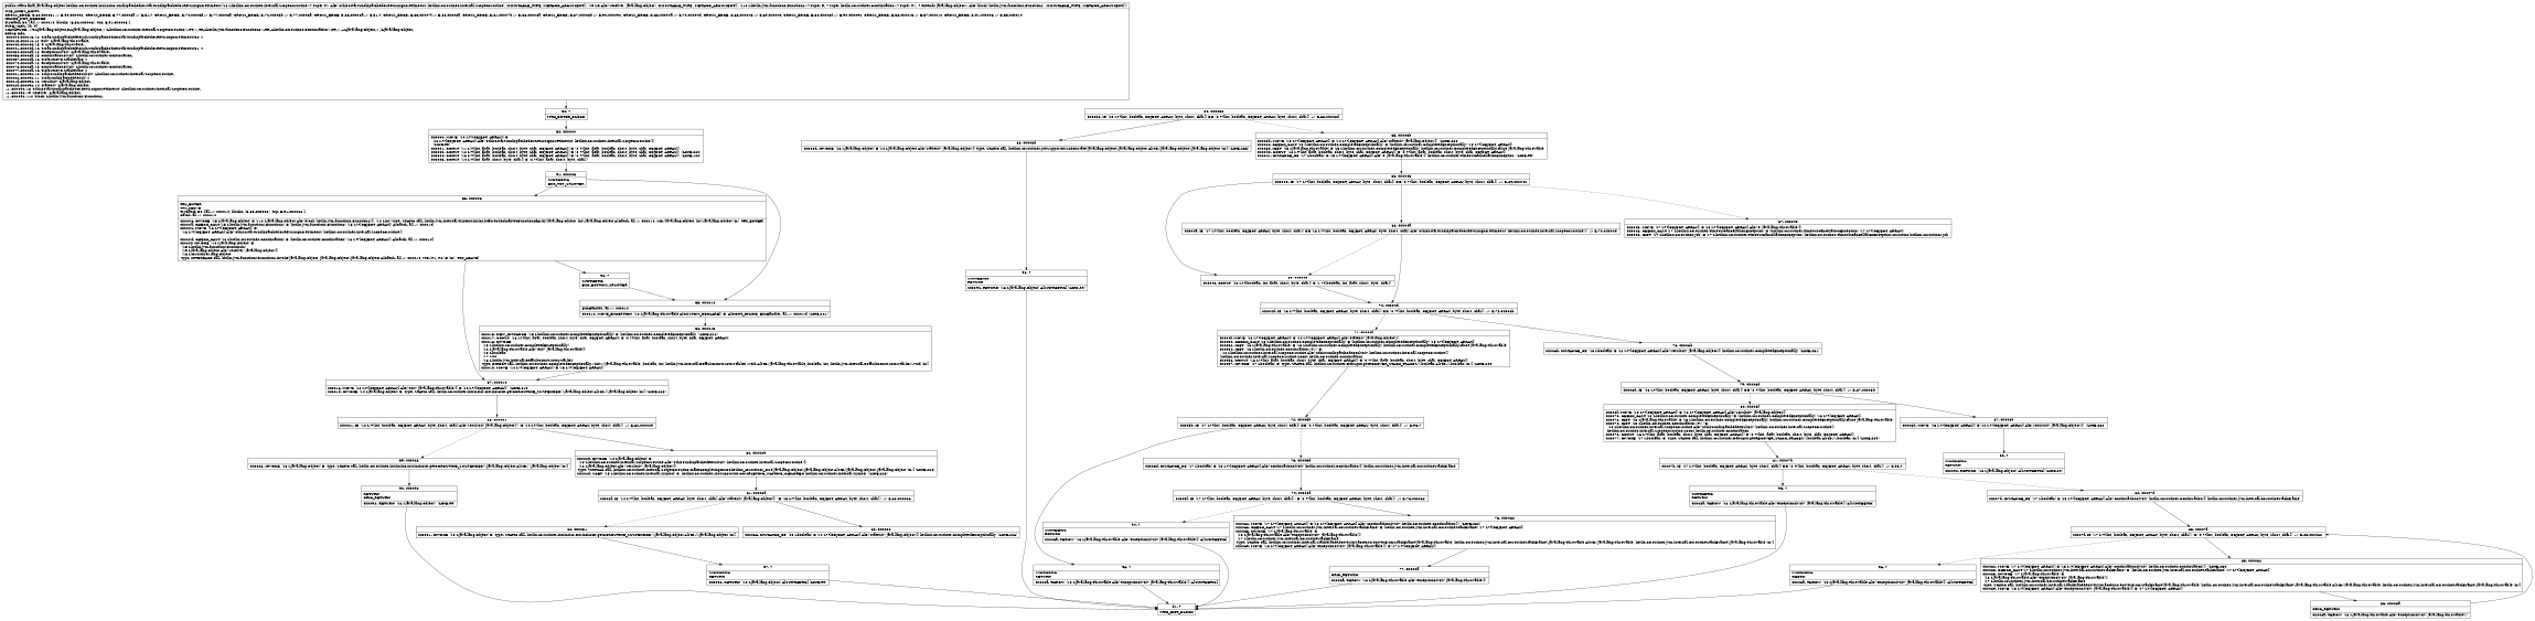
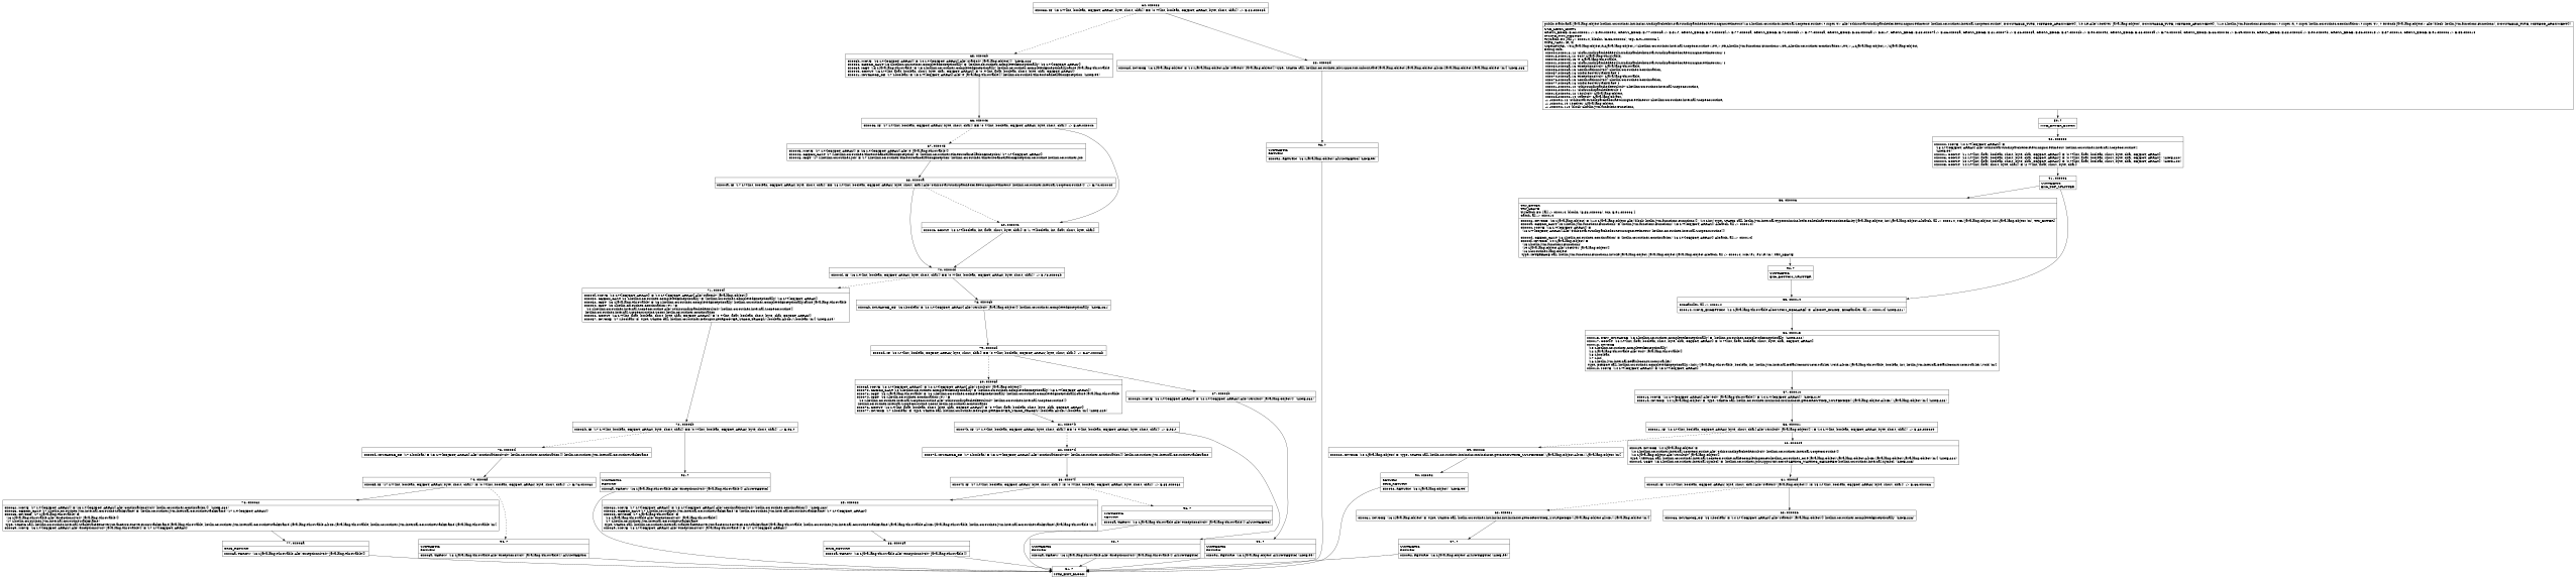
  digraph {
    node [shape=record]
    n1 [label="{50\:\ ?|MTH_ENTER_BLOCK\l}"]
    n2 [label="{52\:\ 0x0000|0x0000: MOVE  (r0 I:??[OBJECT, ARRAY]) = \l  (r8 I:??[OBJECT, ARRAY] A[D('$this$startUndispatchedOrReturnIgnoreTimeout' kotlinx.coroutines.internal.ScopeCoroutine)])\l  (LINE:99)\l0x0001: CONST  (r1 I:??[int, float, boolean, short, byte, char, OBJECT, ARRAY]) = (0 ??[int, float, boolean, short, byte, char, OBJECT, ARRAY]) \l0x0003: CONST  (r2 I:??[int, float, boolean, short, byte, char, OBJECT, ARRAY]) = (0 ??[int, float, boolean, short, byte, char, OBJECT, ARRAY])  (LINE:220)\l0x0004: CONST  (r3 I:??[int, float, boolean, short, byte, char, OBJECT, ARRAY]) = (0 ??[int, float, boolean, short, byte, char, OBJECT, ARRAY])  (LINE:100)\l0x0005: CONST  (r4 I:??[int, float, short, byte, char]) = (2 ??[int, float, short, byte, char]) \l}"]
    n3 [label="{91\:\ 0x0006|SYNTHETIC\lEXC_TOP_SPLITTER\l}"]
    n4 [label="{53\:\ 0x0006|TRY_ENTER\lTRY_LEAVE\lTryCatch #0 \{all \-\> 0x0014, blocks: (B:53:0x0006), top: B:91:0x0006 \}\lCatch: all \-\> 0x0014\l|0x0006: INVOKE  (r5 I:java.lang.Object) = (r10 I:java.lang.Object A[D('block' kotlin.jvm.functions.Function2)]), (r4 I:int) type: STATIC call: kotlin.jvm.internal.TypeIntrinsics.beforeCheckcastToFunctionOfArity(java.lang.Object, int):java.lang.Object A[Catch: all \-\> 0x0014, MD:(java.lang.Object, int):java.lang.Object (m), TRY_ENTER]\l0x000a: CHECK_CAST (r5 I:kotlin.jvm.functions.Function2) = (kotlin.jvm.functions.Function2) (r5 I:??[OBJECT, ARRAY]) A[Catch: all \-\> 0x0014]\l0x000c: MOVE  (r6 I:??[OBJECT, ARRAY]) = \l  (r8 I:??[OBJECT, ARRAY] A[D('$this$startUndispatchedOrReturnIgnoreTimeout' kotlinx.coroutines.internal.ScopeCoroutine)])\l \l0x000d: CHECK_CAST (r6 I:kotlin.coroutines.Continuation) = (kotlin.coroutines.Continuation) (r6 I:??[OBJECT, ARRAY]) A[Catch: all \-\> 0x0014]\l0x000f: INVOKE  (r4 I:java.lang.Object) = \l  (r5 I:kotlin.jvm.functions.Function2)\l  (r9 I:java.lang.Object A[D('receiver' java.lang.Object)])\l  (r6 I:coroutines.lang.Object)\l type: INTERFACE call: kotlin.jvm.functions.Function2.invoke(java.lang.Object, java.lang.Object):java.lang.Object A[Catch: all \-\> 0x0014, MD:(P1, P2):R (m), TRY_LEAVE]\l}"]
    n5 [label="{55\:\ 0x0014|ExcHandler: all \-\> 0x0014\l|0x0014: MOVE_EXCEPTION  (r2 I:java.lang.Throwable A[CUSTOM_DECLARE]) =  A[DONT_INLINE, ExcHandler: all \-\> 0x0014] (LINE:221)\l}"]
    n6 [label="{57\:\ 0x001c|0x001c: MOVE  (r2 I:??[OBJECT, ARRAY] A[D('e$iv' java.lang.Throwable)]) = (r4 I:??[OBJECT, ARRAY])  (LINE:219)\l0x001d: INVOKE  (r4 I:java.lang.Object) =  type: STATIC call: kotlin.coroutines.intrinsics.IntrinsicsKt.getCOROUTINE_SUSPENDED():java.lang.Object A[MD:():java.lang.Object (m)] (LINE:223)\l}"]
    n7 [label="{92\:\ ?|SYNTHETIC\lEXC_BOTTOM_SPLITTER\l}"]
    n8 [label="{56\:\ 0x0015|0x0015: NEW_INSTANCE  (r5 I:kotlinx.coroutines.CompletedExceptionally) =  kotlinx.coroutines.CompletedExceptionally  (LINE:222)\l0x0017: CONST  (r6 I:??[int, float, boolean, short, byte, char, OBJECT, ARRAY]) = (0 ??[int, float, boolean, short, byte, char, OBJECT, ARRAY]) \l0x0018: INVOKE  \l  (r5 I:kotlinx.coroutines.CompletedExceptionally)\l  (r2 I:java.lang.Throwable A[D('e$iv' java.lang.Throwable)])\l  (r3 I:boolean)\l  (r7 I:int)\l  (r6 I:kotlin.jvm.internal.DefaultConstructorMarker)\l type: DIRECT call: kotlinx.coroutines.CompletedExceptionally.\<init\>(java.lang.Throwable, boolean, int, kotlin.jvm.internal.DefaultConstructorMarker):void A[MD:(java.lang.Throwable, boolean, int, kotlin.jvm.internal.DefaultConstructorMarker):void (m)]\l0x001b: MOVE  (r4 I:??[OBJECT, ARRAY]) = (r5 I:??[OBJECT, ARRAY]) \l}"]
    n9 [label="{58\:\ 0x0021|0x0021: IF  (r2 I:??[int, boolean, OBJECT, ARRAY, byte, short, char] A[D('result$iv' java.lang.Object)]) != (r4 I:??[int, boolean, OBJECT, ARRAY, byte, short, char])  \-\> B:60:0x0029 \l}"]
    n10 [label="{59\:\ 0x0023|0x0023: INVOKE  (r3 I:java.lang.Object) =  type: STATIC call: kotlin.coroutines.intrinsics.IntrinsicsKt.getCOROUTINE_SUSPENDED():java.lang.Object A[MD:():java.lang.Object (m)]\l}"]
    n11 [label="{60\:\ 0x0029|0x0029: INVOKE  (r4 I:java.lang.Object) = \l  (r0 I:kotlinx.coroutines.internal.ScopeCoroutine A[D('$this$undispatchedResult$iv' kotlinx.coroutines.internal.ScopeCoroutine)])\l  (r2 I:java.lang.Object A[D('result$iv' java.lang.Object)])\l type: VIRTUAL call: kotlinx.coroutines.internal.ScopeCoroutine.makeCompletingOnce$kotlinx_coroutines_core(java.lang.Object):java.lang.Object A[MD:(java.lang.Object):java.lang.Object (m)] (LINE:224)\l0x002d: SGET  (r5 I:kotlinx.coroutines.internal.Symbol) =  kotlinx.coroutines.JobSupportKt.COMPLETING_WAITING_CHILDREN kotlinx.coroutines.internal.Symbol  (LINE:225)\l}"]
    n12 [label="{90\:\ 0x0092|RETURN\lORIG_RETURN\l|0x0092: RETURN  (r3 I:java.lang.Object)  (LINE:99)\l}"]
    n13 [label="{61\:\ 0x002f|0x002f: IF  (r4 I:??[int, boolean, OBJECT, ARRAY, byte, short, char] A[D('state$iv' java.lang.Object)]) != (r5 I:??[int, boolean, OBJECT, ARRAY, byte, short, char])  \-\> B:63:0x0036 \l}"]
    n14 [label="{51\:\ ?|MTH_EXIT_BLOCK\l}"]
    n15 [label="{62\:\ 0x0031|0x0031: INVOKE  (r3 I:java.lang.Object) =  type: STATIC call: kotlin.coroutines.intrinsics.IntrinsicsKt.getCOROUTINE_SUSPENDED():java.lang.Object A[MD:():java.lang.Object (m)]\l}"]
    n16 [label="{63\:\ 0x0036|0x0036: INSTANCE_OF  (r5 I:boolean) = (r4 I:??[OBJECT, ARRAY] A[D('state$iv' java.lang.Object)]) kotlinx.coroutines.CompletedExceptionally  (LINE:226)\l}"]
    n17 [label="{97\:\ ?|SYNTHETIC\lRETURN\l|0x0092: RETURN  (r3 I:java.lang.Object) A[SYNTHETIC] (LINE:99)\l}"]
    n18 [label="{64\:\ 0x0038|0x0038: IF  (r5 I:??[int, boolean, OBJECT, ARRAY, byte, short, char]) == (0 ??[int, boolean, OBJECT, ARRAY, byte, short, char])  \-\> B:88:0x008d \l}"]
    n19 [label="{65\:\ 0x003b|0x003b: MOVE  (r5 I:??[OBJECT, ARRAY]) = (r4 I:??[OBJECT, ARRAY] A[D('state$iv' java.lang.Object)])  (LINE:228)\l0x003c: CHECK_CAST (r5 I:kotlinx.coroutines.CompletedExceptionally) = (kotlinx.coroutines.CompletedExceptionally) (r5 I:??[OBJECT, ARRAY]) \l0x003e: IGET  (r5 I:java.lang.Throwable) = (r5 I:kotlinx.coroutines.CompletedExceptionally) kotlinx.coroutines.CompletedExceptionally.cause java.lang.Throwable \l0x0040: CONST  (r6 I:??[int, float, boolean, short, byte, char, OBJECT, ARRAY]) = (0 ??[int, float, boolean, short, byte, char, OBJECT, ARRAY]) \l0x0041: INSTANCE_OF  (r7 I:boolean) = (r5 I:??[OBJECT, ARRAY] A[D('e' java.lang.Throwable)]) kotlinx.coroutines.TimeoutCancellationException  (LINE:99)\l}"]
    n20 [label="{88\:\ 0x008d|0x008d: INVOKE  (r3 I:java.lang.Object) = (r4 I:java.lang.Object A[D('state$iv' java.lang.Object)]) type: STATIC call: kotlinx.coroutines.JobSupportKt.unboxState(java.lang.Object):java.lang.Object A[MD:(java.lang.Object):java.lang.Object (m)] (LINE:235)\l}"]
    n21 [label="{66\:\ 0x0043|0x0043: IF  (r7 I:??[int, boolean, OBJECT, ARRAY, byte, short, char]) == (0 ??[int, boolean, OBJECT, ARRAY, byte, short, char])  \-\> B:69:0x004c \l}"]
    n22 [label="{98\:\ ?|SYNTHETIC\lRETURN\l|0x0092: RETURN  (r3 I:java.lang.Object) A[SYNTHETIC] (LINE:99)\l}"]
    n23 [label="{67\:\ 0x0045|0x0045: MOVE  (r7 I:??[OBJECT, ARRAY]) = (r5 I:??[OBJECT, ARRAY] A[D('e' java.lang.Throwable)]) \l0x0046: CHECK_CAST (r7 I:kotlinx.coroutines.TimeoutCancellationException) = (kotlinx.coroutines.TimeoutCancellationException) (r7 I:??[OBJECT, ARRAY]) \l0x0048: IGET  (r7 I:kotlinx.coroutines.Job) = (r7 I:kotlinx.coroutines.TimeoutCancellationException) kotlinx.coroutines.TimeoutCancellationException.coroutine kotlinx.coroutines.Job \l}"]
    n24 [label="{69\:\ 0x004c|0x004c: CONST  (r3 I:??[boolean, int, float, short, byte, char]) = (1 ??[boolean, int, float, short, byte, char]) \l}"]
    n25 [label="{68\:\ 0x004a|0x004a: IF  (r7 I:??[int, boolean, OBJECT, ARRAY, byte, short, char]) == (r8 I:??[int, boolean, OBJECT, ARRAY, byte, short, char] A[D('$this$startUndispatchedOrReturnIgnoreTimeout' kotlinx.coroutines.internal.ScopeCoroutine)])  \-\> B:70:0x004d \l}"]
    n26 [label="{70\:\ 0x004d|0x004d: IF  (r3 I:??[int, boolean, OBJECT, ARRAY, byte, short, char]) == (0 ??[int, boolean, OBJECT, ARRAY, byte, short, char])  \-\> B:78:0x006b \l}"]
    n27 [label="{71\:\ 0x004f|0x004f: MOVE  (r3 I:??[OBJECT, ARRAY]) = (r4 I:??[OBJECT, ARRAY] A[D('state$iv' java.lang.Object)]) \l0x0050: CHECK_CAST (r3 I:kotlinx.coroutines.CompletedExceptionally) = (kotlinx.coroutines.CompletedExceptionally) (r3 I:??[OBJECT, ARRAY]) \l0x0052: IGET  (r3 I:java.lang.Throwable) = (r3 I:kotlinx.coroutines.CompletedExceptionally) kotlinx.coroutines.CompletedExceptionally.cause java.lang.Throwable \l0x0054: IGET  (r5 I:kotlin.coroutines.Continuation\<T\>) = \l  (r0 I:kotlinx.coroutines.internal.ScopeCoroutine A[D('$this$undispatchedResult$iv' kotlinx.coroutines.internal.ScopeCoroutine)])\l kotlinx.coroutines.internal.ScopeCoroutine.uCont kotlin.coroutines.Continuation \l0x0056: CONST  (r6 I:??[int, float, boolean, short, byte, char, OBJECT, ARRAY]) = (0 ??[int, float, boolean, short, byte, char, OBJECT, ARRAY]) \l0x0057: INVOKE  (r7 I:boolean) =  type: STATIC call: kotlinx.coroutines.DebugKt.getRECOVER_STACK_TRACES():boolean A[MD:():boolean (m)] (LINE:229)\l}"]
    n28 [label="{78\:\ 0x006b|0x006b: INSTANCE_OF  (r3 I:boolean) = (r2 I:??[OBJECT, ARRAY] A[D('result$iv' java.lang.Object)]) kotlinx.coroutines.CompletedExceptionally  (LINE:231)\l}"]
    n29 [label="{72\:\ 0x005b|0x005b: IF  (r7 I:??[int, boolean, OBJECT, ARRAY, byte, short, char]) == (0 ??[int, boolean, OBJECT, ARRAY, byte, short, char])  \-\> B:93:? \l}"]
    n30 [label="{79\:\ 0x006d|0x006d: IF  (r3 I:??[int, boolean, OBJECT, ARRAY, byte, short, char]) == (0 ??[int, boolean, OBJECT, ARRAY, byte, short, char])  \-\> B:87:0x008b \l}"]
    n31 [label="{73\:\ 0x005d|0x005d: INSTANCE_OF  (r7 I:boolean) = (r5 I:??[OBJECT, ARRAY] A[D('continuation$iv$iv' kotlin.coroutines.Continuation)]) kotlin.coroutines.jvm.internal.CoroutineStackFrame \l}"]
    n32 [label="{93\:\ ?|SYNTHETIC\lRETURN\l|0x006a: THROW  (r3 I:java.lang.Throwable A[D('exception$iv$iv' java.lang.Throwable)]) A[SYNTHETIC]\l}"]
    n33 [label="{74\:\ 0x005f|0x005f: IF  (r7 I:??[int, boolean, OBJECT, ARRAY, byte, short, char]) != (0 ??[int, boolean, OBJECT, ARRAY, byte, short, char])  \-\> B:76:0x0062 \l}"]
    n34 [label="{76\:\ 0x0062|0x0062: MOVE  (r7 I:??[OBJECT, ARRAY]) = (r5 I:??[OBJECT, ARRAY] A[D('continuation$iv$iv' kotlin.coroutines.Continuation)])  (LINE:230)\l0x0063: CHECK_CAST (r7 I:kotlin.coroutines.jvm.internal.CoroutineStackFrame) = (kotlin.coroutines.jvm.internal.CoroutineStackFrame) (r7 I:??[OBJECT, ARRAY]) \l0x0065: INVOKE  (r7 I:java.lang.Throwable) = \l  (r3 I:java.lang.Throwable A[D('exception$iv$iv' java.lang.Throwable)])\l  (r7 I:kotlin.coroutines.jvm.internal.CoroutineStackFrame)\l type: STATIC call: kotlinx.coroutines.internal.StackTraceRecoveryKt.access$recoverFromStackFrame(java.lang.Throwable, kotlin.coroutines.jvm.internal.CoroutineStackFrame):java.lang.Throwable A[MD:(java.lang.Throwable, kotlin.coroutines.jvm.internal.CoroutineStackFrame):java.lang.Throwable (m)]\l0x0069: MOVE  (r3 I:??[OBJECT, ARRAY] A[D('exception$iv$iv' java.lang.Throwable)]) = (r7 I:??[OBJECT, ARRAY]) \l}"]
    n35 [label="{94\:\ ?|SYNTHETIC\lRETURN\l|0x006a: THROW  (r3 I:java.lang.Throwable A[D('exception$iv$iv' java.lang.Throwable)]) A[SYNTHETIC]\l}"]
    n36 [label="{77\:\ 0x006a|ORIG_RETURN\l|0x006a: THROW  (r3 I:java.lang.Throwable A[D('exception$iv$iv' java.lang.Throwable)]) \l}"]
    n37 [label="{80\:\ 0x006f|0x006f: MOVE  (r3 I:??[OBJECT, ARRAY]) = (r2 I:??[OBJECT, ARRAY] A[D('result$iv' java.lang.Object)]) \l0x0070: CHECK_CAST (r3 I:kotlinx.coroutines.CompletedExceptionally) = (kotlinx.coroutines.CompletedExceptionally) (r3 I:??[OBJECT, ARRAY]) \l0x0072: IGET  (r3 I:java.lang.Throwable) = (r3 I:kotlinx.coroutines.CompletedExceptionally) kotlinx.coroutines.CompletedExceptionally.cause java.lang.Throwable \l0x0074: IGET  (r5 I:kotlin.coroutines.Continuation\<T\>) = \l  (r0 I:kotlinx.coroutines.internal.ScopeCoroutine A[D('$this$undispatchedResult$iv' kotlinx.coroutines.internal.ScopeCoroutine)])\l kotlinx.coroutines.internal.ScopeCoroutine.uCont kotlin.coroutines.Continuation \l0x0076: CONST  (r6 I:??[int, float, boolean, short, byte, char, OBJECT, ARRAY]) = (0 ??[int, float, boolean, short, byte, char, OBJECT, ARRAY]) \l0x0077: INVOKE  (r7 I:boolean) =  type: STATIC call: kotlinx.coroutines.DebugKt.getRECOVER_STACK_TRACES():boolean A[MD:():boolean (m)] (LINE:229)\l}"]
    n38 [label="{87\:\ 0x008b|0x008b: MOVE  (r3 I:??[OBJECT, ARRAY]) = (r2 I:??[OBJECT, ARRAY] A[D('result$iv' java.lang.Object)])  (LINE:232)\l}"]
    n39 [label="{81\:\ 0x007b|0x007b: IF  (r7 I:??[int, boolean, OBJECT, ARRAY, byte, short, char]) == (0 ??[int, boolean, OBJECT, ARRAY, byte, short, char])  \-\> B:95:? \l}"]
    n40 [label="{99\:\ ?|SYNTHETIC\lRETURN\l|0x0092: RETURN  (r3 I:java.lang.Object) A[SYNTHETIC] (LINE:99)\l}"]
    n41 [label="{82\:\ 0x007d|0x007d: INSTANCE_OF  (r7 I:boolean) = (r5 I:??[OBJECT, ARRAY] A[D('continuation$iv$iv' kotlin.coroutines.Continuation)]) kotlin.coroutines.jvm.internal.CoroutineStackFrame \l}"]
    n42 [label="{95\:\ ?|SYNTHETIC\lRETURN\l|0x008a: THROW  (r3 I:java.lang.Throwable A[D('exception$iv$iv' java.lang.Throwable)]) A[SYNTHETIC]\l}"]
    n43 [label="{83\:\ 0x007f|0x007f: IF  (r7 I:??[int, boolean, OBJECT, ARRAY, byte, short, char]) != (0 ??[int, boolean, OBJECT, ARRAY, byte, short, char])  \-\> B:85:0x0082 \l}"]
    n44 [label="{85\:\ 0x0082|0x0082: MOVE  (r7 I:??[OBJECT, ARRAY]) = (r5 I:??[OBJECT, ARRAY] A[D('continuation$iv$iv' kotlin.coroutines.Continuation)])  (LINE:230)\l0x0083: CHECK_CAST (r7 I:kotlin.coroutines.jvm.internal.CoroutineStackFrame) = (kotlin.coroutines.jvm.internal.CoroutineStackFrame) (r7 I:??[OBJECT, ARRAY]) \l0x0085: INVOKE  (r7 I:java.lang.Throwable) = \l  (r3 I:java.lang.Throwable A[D('exception$iv$iv' java.lang.Throwable)])\l  (r7 I:kotlin.coroutines.jvm.internal.CoroutineStackFrame)\l type: STATIC call: kotlinx.coroutines.internal.StackTraceRecoveryKt.access$recoverFromStackFrame(java.lang.Throwable, kotlin.coroutines.jvm.internal.CoroutineStackFrame):java.lang.Throwable A[MD:(java.lang.Throwable, kotlin.coroutines.jvm.internal.CoroutineStackFrame):java.lang.Throwable (m)]\l0x0089: MOVE  (r3 I:??[OBJECT, ARRAY] A[D('exception$iv$iv' java.lang.Throwable)]) = (r7 I:??[OBJECT, ARRAY]) \l}"]
-   n45 [label="{96\:\ ?|SYNTHETIC\lCHECK\l|0x008a: THROW  (r3 I:java.lang.Throwable A[D('exception$iv$iv' java.lang.Throwable)]) A[SYNTHETIC]\l}"]
+   n45 [label="{96\:\ ?|SYNTHETIC\lRETURN\l|0x008a: THROW  (r3 I:java.lang.Throwable A[D('exception$iv$iv' java.lang.Throwable)]) A[SYNTHETIC]\l}"]
    n46 [label="{86\:\ 0x008a|ORIG_RETURN\l|0x008a: THROW  (r3 I:java.lang.Throwable A[D('exception$iv$iv' java.lang.Throwable)]) \l}"]
    n47 [label="{public static final java.lang.Object kotlinx.coroutines.intrinsics.UndispatchedKt.startUndispatchedOrReturnIgnoreTimeout((r8 I:kotlinx.coroutines.internal.ScopeCoroutine\<? super T\> A[D('$this$startUndispatchedOrReturnIgnoreTimeout' kotlinx.coroutines.internal.ScopeCoroutine), IMMUTABLE_TYPE, METHOD_ARGUMENT]), (r9 I:R A[D('receiver' java.lang.Object), IMMUTABLE_TYPE, METHOD_ARGUMENT]), (r10 I:kotlin.jvm.functions.Function2\<? super R, ? super kotlin.coroutines.Continuation\<? super T\>, ? extends java.lang.Object\> A[D('block' kotlin.jvm.functions.Function2), IMMUTABLE_TYPE, METHOD_ARGUMENT]))  | USE_LINES_HINTS\lCROSS_EDGE: B:62:0x0031 \-\> B:90:0x0092, CROSS_EDGE: B:77:0x006a \-\> B:51:?, CROSS_EDGE: B:74:0x005f \-\> B:77:0x006a, CROSS_EDGE: B:72:0x005b \-\> B:77:0x006a, CROSS_EDGE: B:86:0x008a \-\> B:51:?, CROSS_EDGE: B:83:0x007f \-\> B:86:0x008a, CROSS_EDGE: B:81:0x007b \-\> B:86:0x008a, CROSS_EDGE: B:87:0x008b \-\> B:90:0x0092, CROSS_EDGE: B:68:0x004a \-\> B:70:0x004d, CROSS_EDGE: B:66:0x0043 \-\> B:69:0x004c, CROSS_EDGE: B:88:0x008d \-\> B:90:0x0092, CROSS_EDGE: B:56:0x0015 \-\> B:57:0x001c, CROSS_EDGE: B:91:0x0006 \-\> B:55:0x0014\lINLINE_NOT_NEEDED\lTryCatch #0 \{all \-\> 0x0014, blocks: (B:53:0x0006), top: B:91:0x0006 \}\lTYPE_VARS: [R, T]\lSIGNATURE: \<T:Ljava\/lang\/Object;R:Ljava\/lang\/Object;\>(Lkotlinx\/coroutines\/internal\/ScopeCoroutine\<\-TT;\>;TR;Lkotlin\/jvm\/functions\/Function2\<\-TR;\-Lkotlin\/coroutines\/Continuation\<\-TT;\>;+Ljava\/lang\/Object;\>;)Ljava\/lang\/Object;\lDebug Info:\l  0x0004\-0x0013: r2 '$i$a$\-undispatchedResult\-UndispatchedKt$startUndispatchedOrReturnIgnoreTimeout$2' I\l  0x0015\-0x001c: r2 'e$iv' Ljava\/lang\/Throwable;\l  0x0040\-0x004d: r5 'e' Ljava\/lang\/Throwable;\l  0x0041\-0x004d: r6 '$i$a$\-undispatchedResult\-UndispatchedKt$startUndispatchedOrReturnIgnoreTimeout$1' I\l  0x0054\-0x006a: r3 'exception$iv$iv' Ljava\/lang\/Throwable;\l  0x0056\-0x006a: r5 'continuation$iv$iv' Lkotlin\/coroutines\/Continuation;\l  0x0057\-0x006a: r6 '$i$f$recoverStackTrace' I\l  0x0074\-0x008a: r3 'exception$iv$iv' Ljava\/lang\/Throwable;\l  0x0076\-0x008a: r5 'continuation$iv$iv' Lkotlin\/coroutines\/Continuation;\l  0x0077\-0x008a: r6 '$i$f$recoverStackTrace' I\l  0x0001\-0x0092: r0 '$this$undispatchedResult$iv' Lkotlinx\/coroutines\/internal\/ScopeCoroutine;\l  0x0002\-0x0092: r1 '$i$f$undispatchedResult' I\l  0x001d\-0x0092: r2 'result$iv' Ljava\/lang\/Object;\l  0x002d\-0x0092: r4 'state$iv' Ljava\/lang\/Object;\l  \-1 \-0x0092: r8 '$this$startUndispatchedOrReturnIgnoreTimeout' Lkotlinx\/coroutines\/internal\/ScopeCoroutine;\l  \-1 \-0x0092: r9 'receiver' Ljava\/lang\/Object;\l  \-1 \-0x0092: r10 'block' Lkotlin\/jvm\/functions\/Function2;\l}"]
    n1 -> n2
    n2 -> n3
    n3 -> n4
    n3 -> n5
-   n4 -> n6
    n4 -> n7
    n5 -> n8
    n6 -> n9
    n7 -> n5
    n8 -> n6
    n9 -> n10 [style=dashed]
    n9 -> n11
    n10 -> n12
    n11 -> n13
    n12 -> n14
    n13 -> n15 [style=dashed]
    n13 -> n16
    n15 -> n17
    n17 -> n14
    n18 -> n19 [style=dashed]
    n18 -> n20
    n19 -> n21
    n20 -> n22
    n21 -> n23 [style=dashed]
    n21 -> n24
    n22 -> n14
-   n21 -> n25
+   n23 -> n25
    n24 -> n26
    n25 -> n24 [style=dashed]
    n25 -> n26
    n26 -> n27 [style=dashed]
    n26 -> n28
    n27 -> n29
    n28 -> n30
    n29 -> n31 [style=dashed]
    n29 -> n32
    n30 -> n37 [style=dashed]
    n30 -> n38
    n31 -> n33
    n32 -> n14
    n33 -> n34
    n33 -> n35 [style=dashed]
    n34 -> n36
    n35 -> n14
    n36 -> n14
    n37 -> n39
    n38 -> n40
    n39 -> n41 [style=dashed]
    n39 -> n42
+   n40 -> n14
    n41 -> n43
    n42 -> n14
    n43 -> n44
    n43 -> n45 [style=dashed]
    n44 -> n46
    n45 -> n14
-   n46 -> n43
+   n46 -> n14
    n47 -> n1
  }
